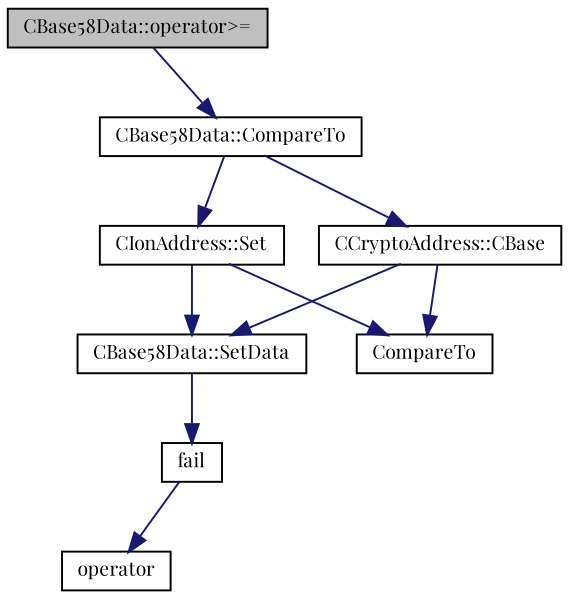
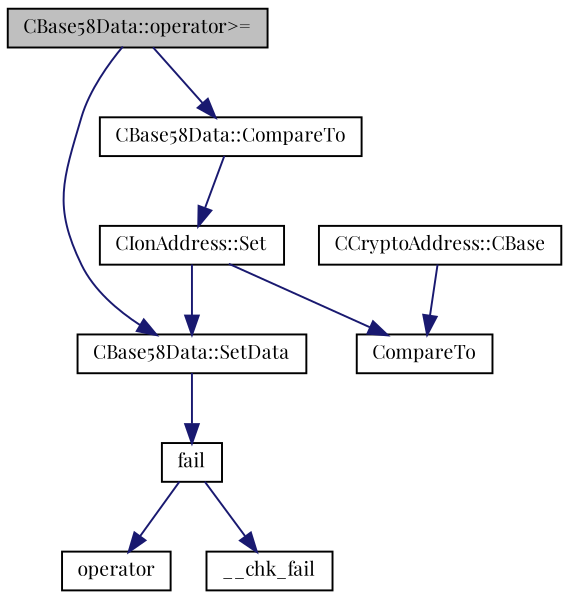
  digraph {
    fontname="Playfair Display"
    rankdir=TB
    node [color=black fillcolor=white fontname="Playfair Display" fontsize=10 shape=record style=filled]
    edge [color=midnightblue fontname="Playfair Display" fontsize=10 labelfontname=Helvetica labelfontsize=10 style=solid]
    n1 [fillcolor=grey75 fontcolor=black height=0.2 label="CBase58Data::operator\>=" width=0.4]
    n2 [height=0.2 label="CBase58Data::CompareTo" width=0.4]
    n3 [height=0.2 label="CIonAddress::Set" width=0.4]
    n4 [height=0.2 label="CCryptoAddress::CBase" width=0.4]
    n5 [height=0.2 label="CBase58Data::SetData" width=0.4]
    n6 [height=0.2 label=CompareTo width=0.4]
    n7 [height=0.2 label=fail width=0.4]
    n8 [height=0.2 label=operator width=0.4]
+   n9 [height=0.2 label=__chk_fail width=0.4]
    n1 -> n2
    n2 -> n3
-   n2 -> n4
    n3 -> n5
    n3 -> n6
-   n4 -> n5
+   n1 -> n5
    n4 -> n6
    n5 -> n7
    n7 -> n8
+   n7 -> n9
  }
